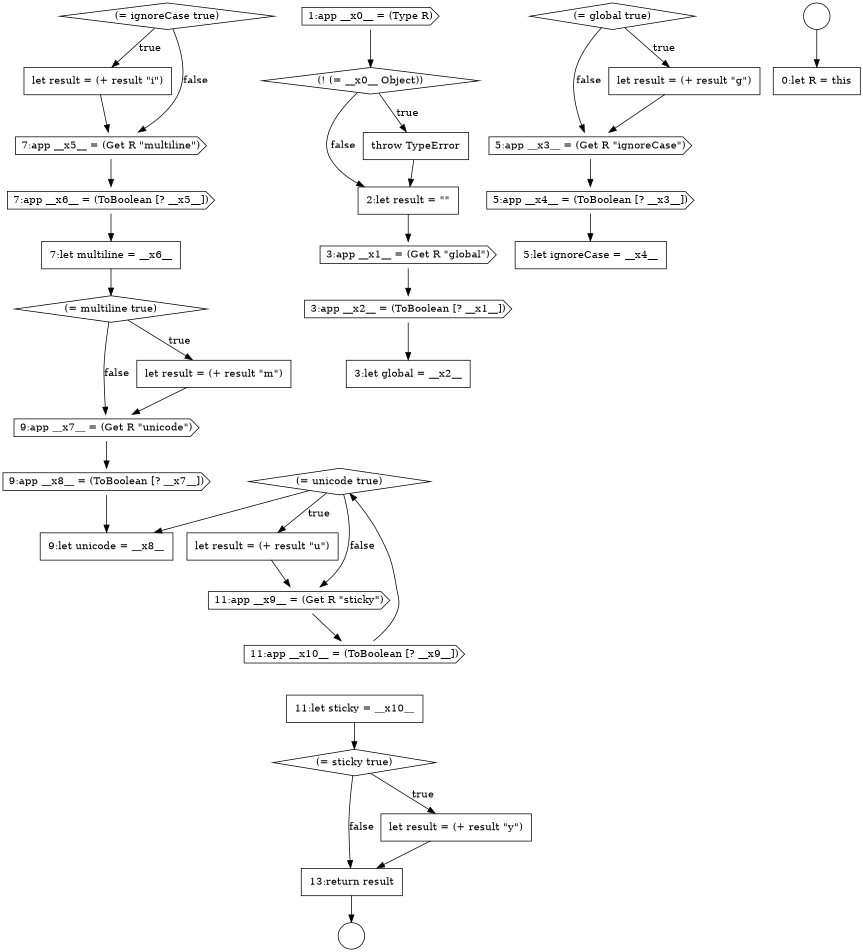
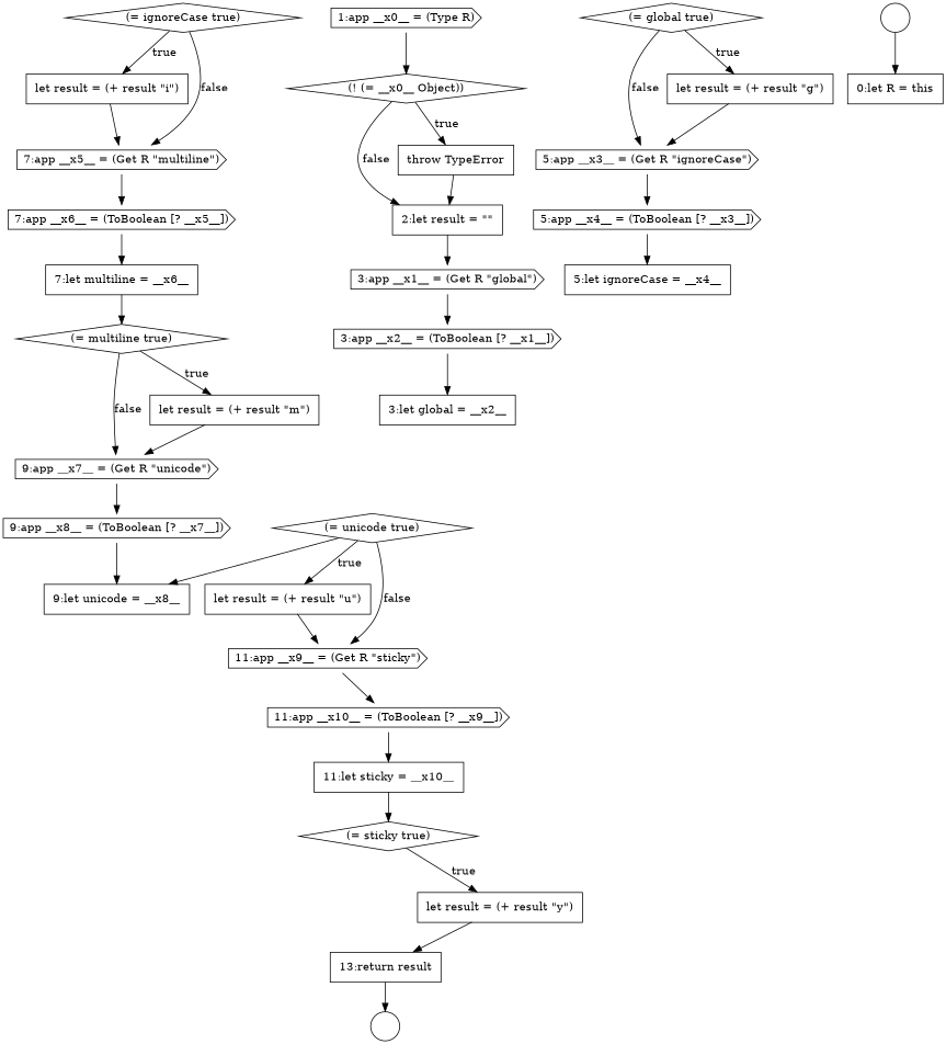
  digraph {
    node [color=black fillcolor=white shape=none style=filled]
    edge [color=black]
    n1 [label=<<font color="black">(= multiline true)</font>> shape=diamond]
    n2 [label=<<font color="black">     <table border="0" cellborder="1" cellspacing="0" cellpadding="10">       <tr><td align="left">let result = (+ result &quot;m&quot;)</td></tr>     </table>   </font>> margin=0]
    n3 [label=<<font color="black">9:app __x7__ = (Get R &quot;unicode&quot;)</font>> shape=cds]
    n4 [label=<<font color="black">9:app __x8__ = (ToBoolean [? __x7__])</font>> shape=cds]
    n5 [label=<<font color="black">     <table border="0" cellborder="1" cellspacing="0" cellpadding="10">       <tr><td align="left">9:let unicode = __x8__</td></tr>     </table>   </font>> margin=0]
    n6 [label=<<font color="black">3:app __x2__ = (ToBoolean [? __x1__])</font>> shape=cds]
    n7 [label=<<font color="black">     <table border="0" cellborder="1" cellspacing="0" cellpadding="10">       <tr><td align="left">3:let global = __x2__</td></tr>     </table>   </font>> margin=0]
    n8 [label=<<font color="black">5:app __x3__ = (Get R &quot;ignoreCase&quot;)</font>> shape=cds]
    n9 [label=<<font color="black">5:app __x4__ = (ToBoolean [? __x3__])</font>> shape=cds]
    n10 [label=<<font color="black">     <table border="0" cellborder="1" cellspacing="0" cellpadding="10">       <tr><td align="left">5:let ignoreCase = __x4__</td></tr>     </table>   </font>> margin=0]
    n11 [label=<<font color="black">(! (= __x0__ Object))</font>> shape=diamond]
    n12 [label=<<font color="black">     <table border="0" cellborder="1" cellspacing="0" cellpadding="10">       <tr><td align="left">2:let result = &quot;&quot;</td></tr>     </table>   </font>> margin=0]
    n13 [label=<<font color="black">     <table border="0" cellborder="1" cellspacing="0" cellpadding="10">       <tr><td align="left">throw TypeError</td></tr>     </table>   </font>> margin=0]
    n14 [label=<<font color="black">3:app __x1__ = (Get R &quot;global&quot;)</font>> shape=cds]
    n15 [label=<<font color="black">     <table border="0" cellborder="1" cellspacing="0" cellpadding="10">       <tr><td align="left">let result = (+ result &quot;i&quot;)</td></tr>     </table>   </font>> margin=0]
    n16 [label=<<font color="black">7:app __x5__ = (Get R &quot;multiline&quot;)</font>> shape=cds]
    n17 [label=<<font color="black">7:app __x6__ = (ToBoolean [? __x5__])</font>> shape=cds]
    n18 [label=<<font color="black">11:app __x9__ = (Get R &quot;sticky&quot;)</font>> shape=cds]
    n19 [label=<<font color="black">11:app __x10__ = (ToBoolean [? __x9__])</font>> shape=cds]
    n20 [label=<<font color="black">     <table border="0" cellborder="1" cellspacing="0" cellpadding="10">       <tr><td align="left">11:let sticky = __x10__</td></tr>     </table>   </font>> margin=0]
    n21 [label=" " shape=circle]
    n22 [label=<<font color="black">     <table border="0" cellborder="1" cellspacing="0" cellpadding="10">       <tr><td align="left">let result = (+ result &quot;u&quot;)</td></tr>     </table>   </font>> margin=0]
    n23 [label=<<font color="black">     <table border="0" cellborder="1" cellspacing="0" cellpadding="10">       <tr><td align="left">7:let multiline = __x6__</td></tr>     </table>   </font>> margin=0]
    n24 [label=<<font color="black">(= sticky true)</font>> shape=diamond]
    n25 [label=<<font color="black">     <table border="0" cellborder="1" cellspacing="0" cellpadding="10">       <tr><td align="left">13:return result</td></tr>     </table>   </font>> margin=0]
    n26 [label=<<font color="black">     <table border="0" cellborder="1" cellspacing="0" cellpadding="10">       <tr><td align="left">let result = (+ result &quot;y&quot;)</td></tr>     </table>   </font>> margin=0]
    n27 [label=<<font color="black">(= global true)</font>> shape=diamond]
    n28 [label=<<font color="black">     <table border="0" cellborder="1" cellspacing="0" cellpadding="10">       <tr><td align="left">let result = (+ result &quot;g&quot;)</td></tr>     </table>   </font>> margin=0]
    n29 [label=<<font color="black">     <table border="0" cellborder="1" cellspacing="0" cellpadding="10">       <tr><td align="left">0:let R = this</td></tr>     </table>   </font>> margin=0]
    n30 [label=<<font color="black">1:app __x0__ = (Type R)</font>> shape=cds]
    n31 [label=<<font color="black">(= ignoreCase true)</font>> shape=diamond]
    n32 [label=" " shape=circle]
    n33 [label=<<font color="black">(= unicode true)</font>> shape=diamond]
    n1 -> n2 [label=<<font color="black">true</font>>]
    n1 -> n3 [label=<<font color="black">false</font>>]
    n2 -> n3
    n3 -> n4
    n4 -> n5
    n6 -> n7
    n8 -> n9
    n9 -> n10
    n11 -> n12 [label=<<font color="black">false</font>>]
    n11 -> n13 [label=<<font color="black">true</font>>]
    n12 -> n14
    n13 -> n12
    n14 -> n6
    n15 -> n16
    n16 -> n17
    n17 -> n23
    n18 -> n19
-   n19 -> n33
+   n19 -> n20
    n20 -> n24
    n22 -> n18
    n23 -> n1
-   n24 -> n25 [label=<<font color="black">false</font>>]
    n24 -> n26 [label=<<font color="black">true</font>>]
    n25 -> n21
    n26 -> n25
    n27 -> n8 [label=<<font color="black">false</font>>]
    n27 -> n28 [label=<<font color="black">true</font>>]
    n28 -> n8
    n30 -> n11
    n31 -> n15 [label=<<font color="black">true</font>>]
    n31 -> n16 [label=<<font color="black">false</font>>]
    n32 -> n29
    n33 -> n5
    n33 -> n18 [label=<<font color="black">false</font>>]
    n33 -> n22 [label=<<font color="black">true</font>>]
  }
